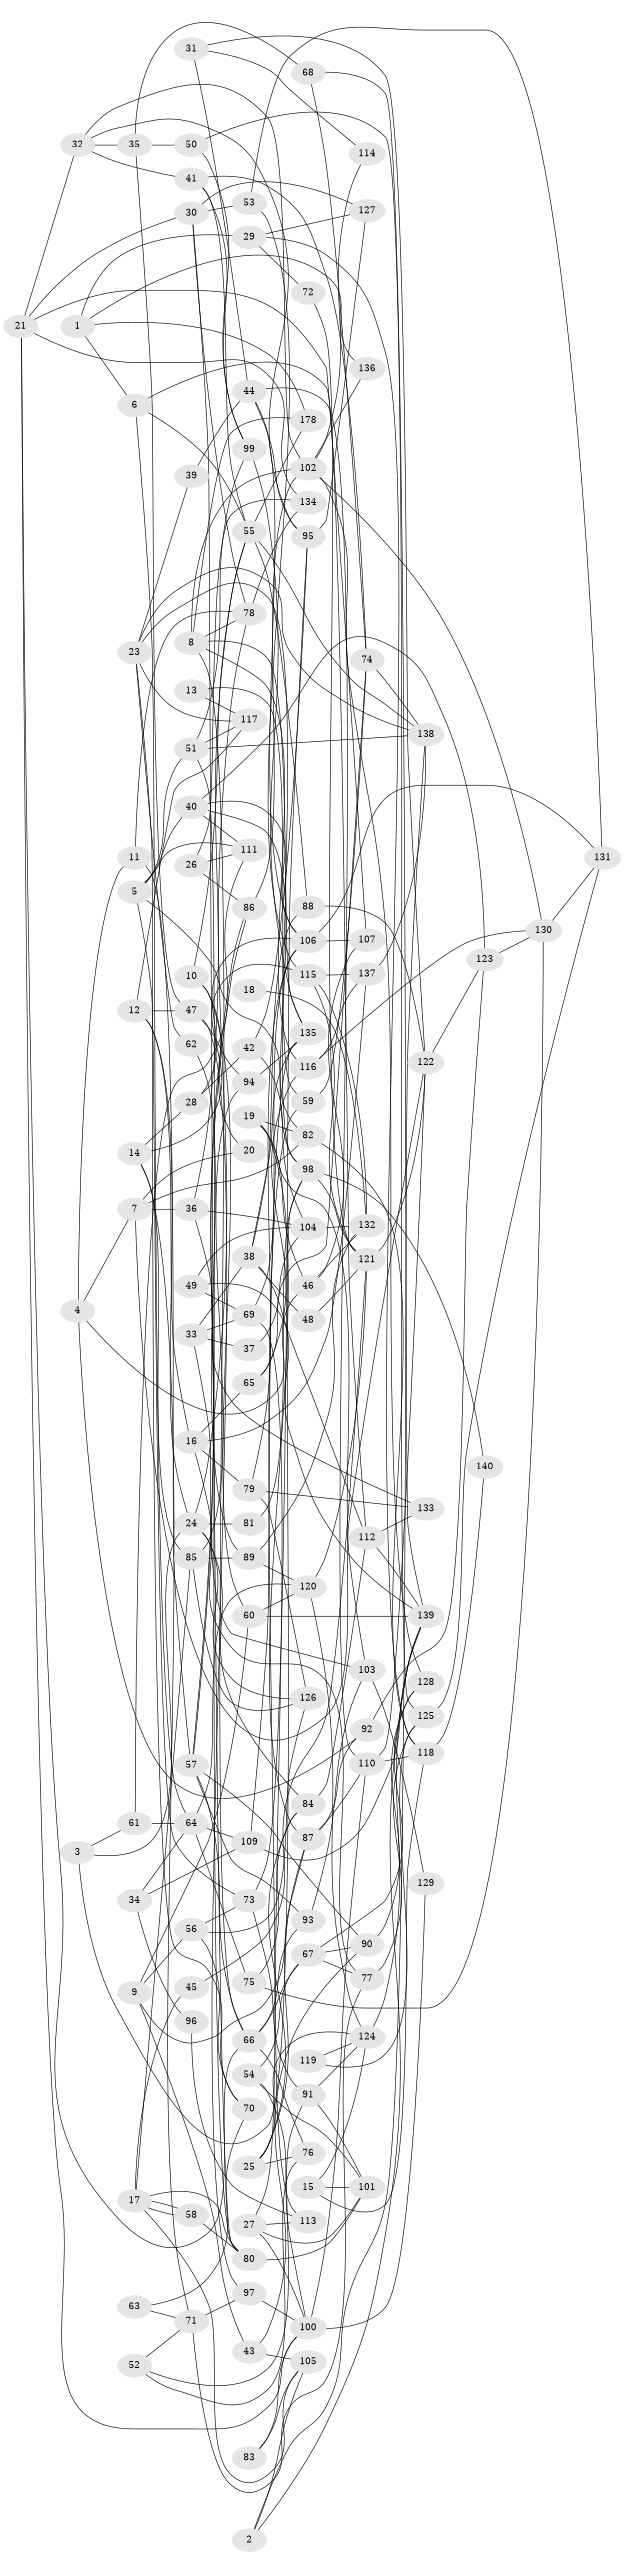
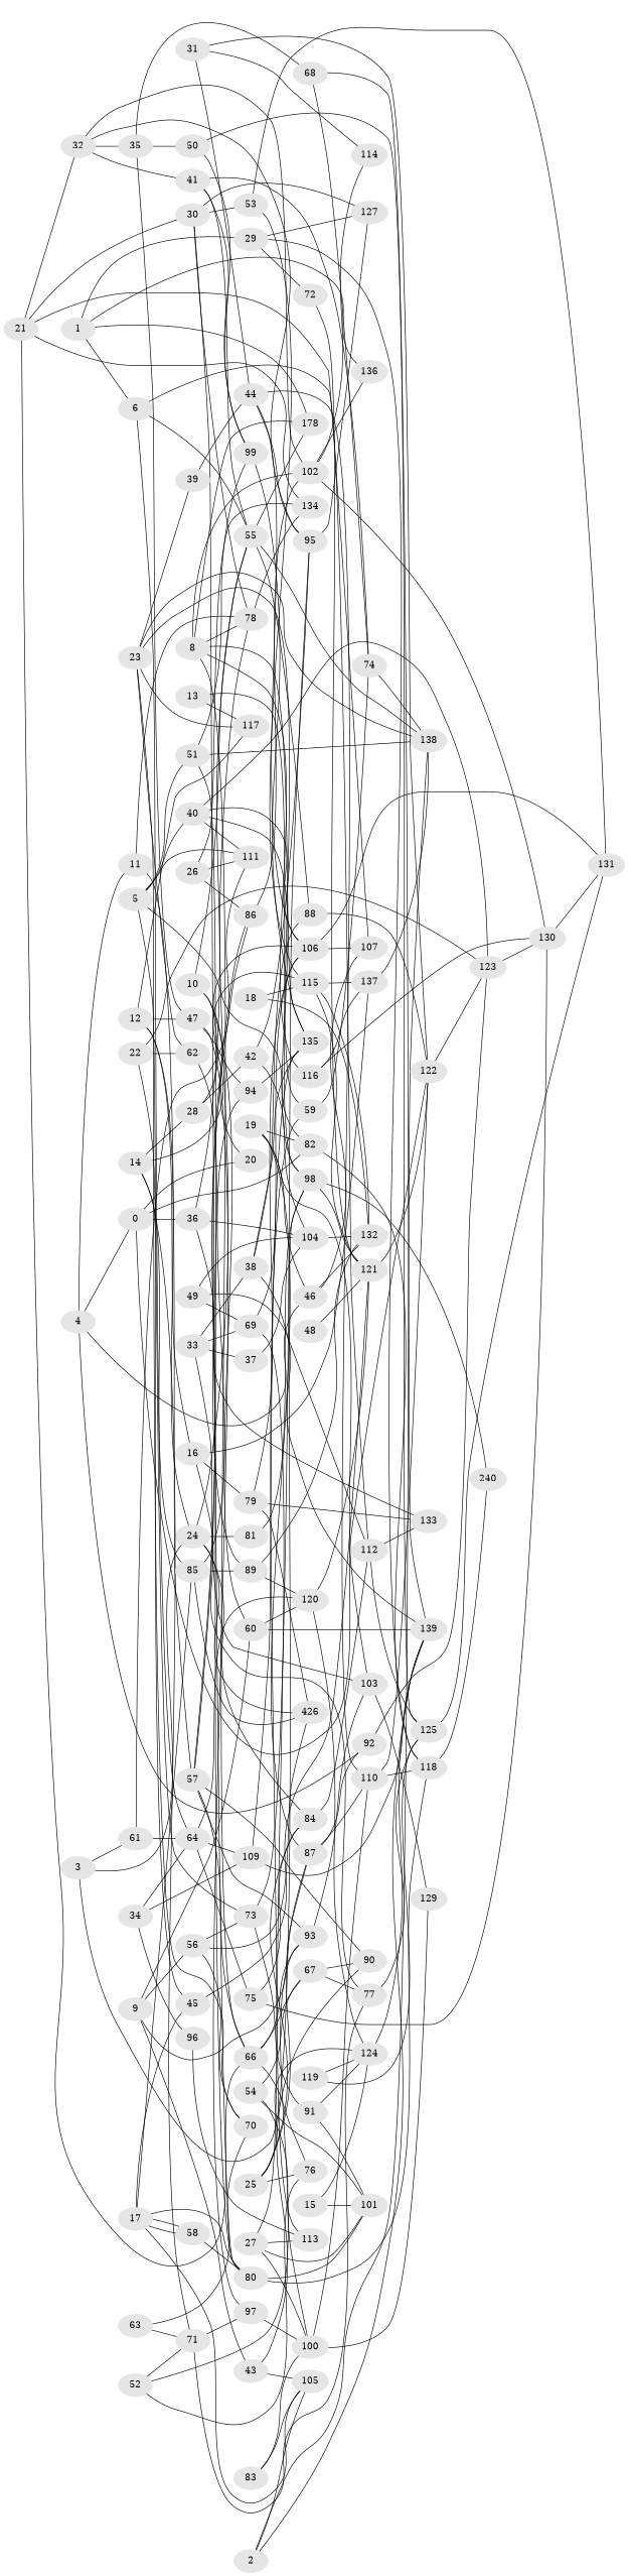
  graph {
    rankdir=LR
    node [color=gray90 style=filled]
    1
    6
    29
    n4 [label=178]
    136
    55
    64
    112
    72
    118
    127
    2
    105
    138
    139
    3
    24
    61
    98
    78
    81
    84
-   126
+   126 [label=426]
    111
    121
-   140
+   140 [label=240]
    4
-   7
+   7 [label=0]
    11
    46
    92
    82
    20
    36
    122
    57
    132
    107
    123
    5
    40
    51
    73
    106
    117
    80
    99
    95
    91
    88
    109
    120
    75
    133
    104
    8
    66
    102
    116
    135
    76
    93
    67
    134
    114
-   128
    130
    137
    9
    43
    56
    60
    87
    90
    70
    110
    10
    86
    12
    16
    47
-   65
    77
    79
    94
    97
    13
    59
    74
    14
    28
    71
    85
    115
    42
    89
    15
    101
    124
    125
    17
    45
    58
    18
    19
    103
    129
    21
    30
    32
    100
    53
    35
    41
+   22
    62
    23
    39
    44
    25
    26
    27
    113
    131
    31
    50
    68
    33
    37
    38
    69
    48
    34
    96
    49
    52
    54
    63
    83
    119
    1 -- 6
    1 -- 29
    1 -- n4
    1 -- 136
    6 -- 55
    6 -- 64
    6 -- 112
    29 -- 72
    29 -- 118
    29 -- 127
    55 -- n4
    55 -- 138
    55 -- 88
    64 -- 109
    64 -- 120
    64 -- 75
-   112 -- 139
+   112 -- 125
    112 -- 133
    72 -- 121
    118 -- 140
    2 -- 105
    2 -- 138
    2 -- 139
    3 -- 24
    3 -- 61
    3 -- 98
    24 -- 78
    24 -- 81
    24 -- 84
    24 -- 126
    61 -- 64
    61 -- 111
    98 -- 121
    98 -- 140
    78 -- 134
    81 -- 98
    84 -- 112
    121 -- 122
    4 -- 7
    4 -- 11
    4 -- 46
    4 -- 92
    7 -- 82
    7 -- 20
    7 -- 36
    7 -- 122
    11 -- 78
    11 -- 57
    46 -- 132
    46 -- 107
    92 -- 123
    82 -- 118
    36 -- 55
    36 -- 133
    36 -- 104
    122 -- 123
    57 -- 66
    57 -- 93
    57 -- 90
    57 -- 86
    57 -- 86
    123 -- 130
    5 -- 111
    5 -- 82
    5 -- 40
    5 -- 51
    5 -- 73
    40 -- 98
    40 -- 111
    40 -- 123
    40 -- 106
    51 -- 138
-   51 -- 117
    51 -- 80
    51 -- 99
    73 -- 95
    73 -- 91
    106 -- 107
    106 -- 131
-   15 -- 118
+   80 -- 118
    80 -- 101
    99 -- 135
    95 -- 127
    91 -- 101
    91 -- 124
    88 -- 122
    109 -- 139
    109 -- 135
    120 -- 121
    120 -- 124
    75 -- 84
    75 -- 130
    104 -- 132
    8 -- n4
    8 -- 78
    8 -- 66
    8 -- 102
    8 -- 116
    8 -- 135
    66 -- 76
    66 -- 93
    66 -- 67
    102 -- 136
    102 -- 114
-   102 -- 128
    102 -- 130
    116 -- 130
    116 -- 137
    93 -- 103
-   67 -- 128
    67 -- 90
    67 -- 77
    130 -- 131
    137 -- 138
    9 -- 43
    9 -- 56
    9 -- 60
    9 -- 87
    43 -- 105
    43 -- 90
    56 -- 126
    56 -- 73
    56 -- 70
    60 -- 139
    60 -- 120
    87 -- 92
    87 -- 110
-   90 -- 128
    110 -- 118
    110 -- 122
    10 -- 55
    10 -- 20
    10 -- 60
    86 -- 102
    12 -- 24
    12 -- 117
    12 -- 16
    12 -- 47
    16 -- 137
-   16 -- 65
    16 -- 77
    16 -- 79
    47 -- 94
    47 -- 97
-   65 -- 116
-   65 -- 74
    77 -- 125
    79 -- 126
    79 -- 106
    79 -- 133
    94 -- 135
    97 -- 100
    13 -- 117
    13 -- 59
    59 -- 74
    74 -- 138
    14 -- 28
    14 -- 71
    14 -- 85
    14 -- 115
    28 -- 106
    28 -- 42
    71 -- 77
    71 -- 97
    85 -- 126
    85 -- 94
    85 -- 89
    115 -- 121
    115 -- 132
    115 -- 137
    42 -- 95
    42 -- 104
    89 -- 132
    89 -- 120
    15 -- 101
    15 -- 124
    124 -- 139
    125 -- 131
    17 -- 105
    17 -- 80
    17 -- 85
    17 -- 45
    17 -- 58
    17 -- 58
    45 -- 121
    58 -- 80
    18 -- 132
+   18 -- 115
    19 -- 46
    19 -- 82
    19 -- 87
    19 -- 103
    103 -- 129
    21 -- 107
    21 -- 66
    21 -- 134
    21 -- 30
    21 -- 32
-   21 -- 100
    30 -- 127
    30 -- 78
    30 -- 80
    30 -- 53
    32 -- 95
    32 -- 102
    32 -- 35
    32 -- 41
    100 -- 110
    100 -- 129
    53 -- 115
    53 -- 131
    35 -- 47
    35 -- 50
    35 -- 68
    41 -- 55
    41 -- 99
    41 -- 74
+   22 -- 123
+   22 -- 45
+   22 -- 62
    62 -- 89
    23 -- 138
    23 -- 98
    23 -- 117
    23 -- 70
    23 -- 62
    23 -- 39
    39 -- 44
    44 -- 106
    44 -- 95
    44 -- 110
    25 -- 84
    25 -- 76
    25 -- 87
    25 -- 124
    26 -- 111
    26 -- 134
    26 -- 86
    27 -- 59
    27 -- 101
    27 -- 100
    27 -- 113
    31 -- 122
    31 -- 114
    31 -- 44
    50 -- 99
    50 -- 125
    68 -- 139
    68 -- 74
    33 -- 103
    33 -- 37
    33 -- 38
    33 -- 69
    37 -- 104
    38 -- 112
    38 -- 88
    38 -- 135
-   38 -- 48
    69 -- 106
    69 -- 113
    48 -- 121
    34 -- 64
    34 -- 109
    34 -- 96
    96 -- 113
    49 -- 139
    49 -- 104
    49 -- 69
    52 -- 76
-   52 -- 91
+   52 -- 93
    52 -- 71
    54 -- 67
    54 -- 101
    54 -- 100
    63 -- 70
    63 -- 71
    83 -- 105
    83 -- 100
    119 -- 124
    119 -- 125
  }
